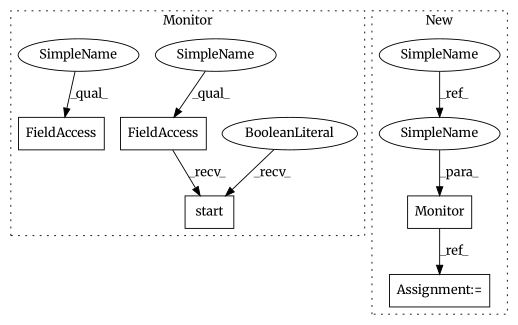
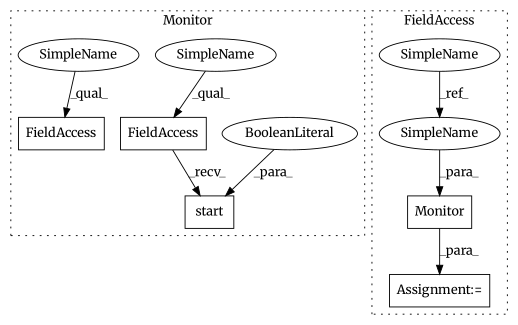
  digraph {
    fontname=Merriweather
    node [a=42 fontname=Merriweather l=3 s=937 shape=box]
    edge [fontname=Merriweather]
    n1 [a=32 l="6,1" label=start s="949,971"]
    n2 [a=22 l=11 label=FieldAccess]
    n3 [a=9 l=5 label=BooleanLiteral s=966 shape=ellipse]
    n4 [a=22 l=11 label=FieldAccess s=1095]
    n5 [label=SimpleName shape=ellipse]
    n6 [label=SimpleName s=1095 shape=ellipse]
    n7 [a=32 l="8,1" label=Monitor s="816,827"]
    n8 [a=7 l=1 label="Assignment:=" s=815]
    n9 [label=SimpleName s=777 shape=ellipse]
    n10 [label=SimpleName s=824 shape=ellipse]
    subgraph cluster_1 {
      label=Monitor
      style=dotted
      n1
      n2
      n3
      n4
      n5
      n6
    }
    subgraph cluster_2 {
-     label=New
+     label=FieldAccess
      style=dotted
      n7
      n8
      n9
      n10
    }
    n2 -> n1 [label=_recv_]
-   n3 -> n1 [label=_recv_]
+   n3 -> n1 [label=_para_]
    n5 -> n2 [label=_qual_]
    n6 -> n4 [label=_qual_]
-   n7 -> n8 [label=_ref_]
+   n7 -> n8 [label=_para_]
    n9 -> n10 [label=_ref_]
    n10 -> n7 [label=_para_]
  }
